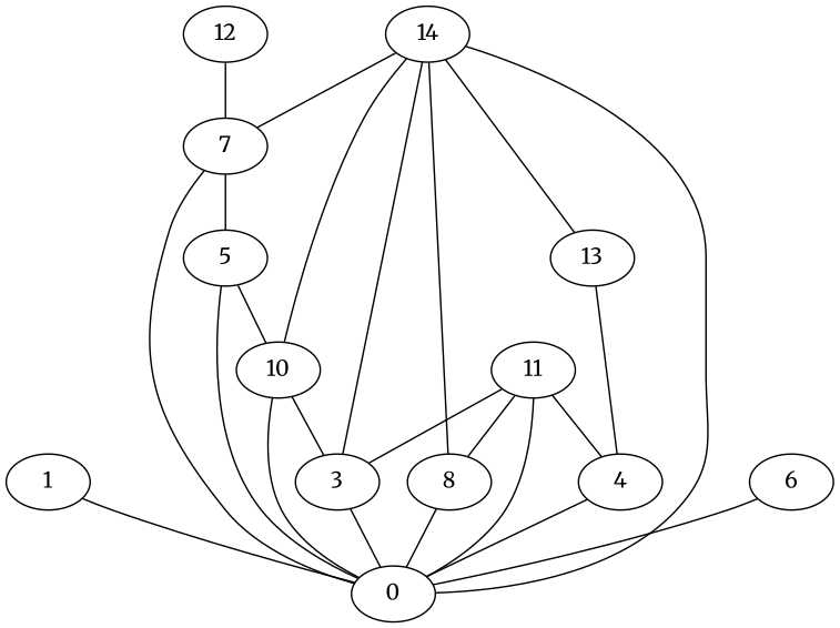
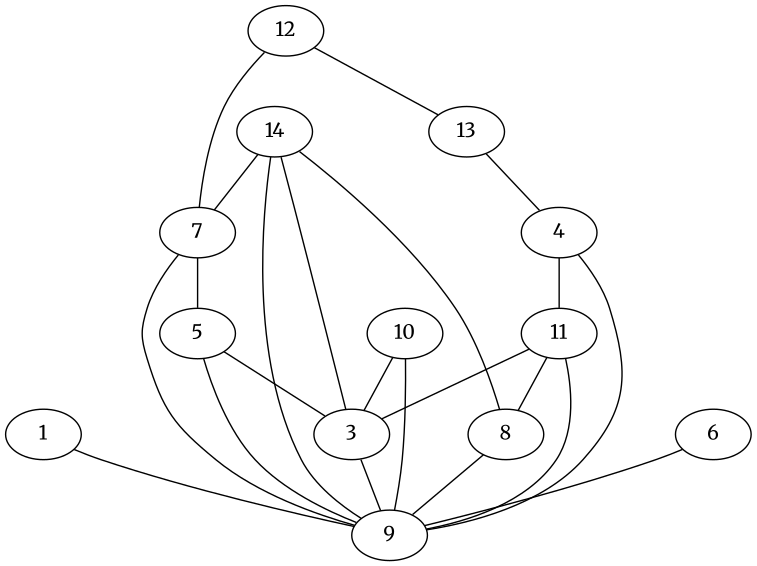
  digraph {
    fontname=Merriweather
    rankdir=BT
    node [fontname=Merriweather]
    edge [arrowhead=both fontname=Merriweather]
-   0
+   0 [label=9]
    1
    3
    4
    5
    6
    7
    8
    10
    11
    14
    13
    12
    0 -> 1
    0 -> 3
    0 -> 4
    0 -> 5
    0 -> 6
    0 -> 7
    0 -> 8
    0 -> 10
    0 -> 11
    0 -> 14
-   10 -> 5
+   3 -> 5
    3 -> 10
    3 -> 11
    3 -> 14
-   4 -> 11
+   11 -> 4
    4 -> 13
    5 -> 7
    7 -> 14
    7 -> 12
    8 -> 11
    8 -> 14
-   10 -> 14
-   13 -> 14
+   13 -> 12
  }
